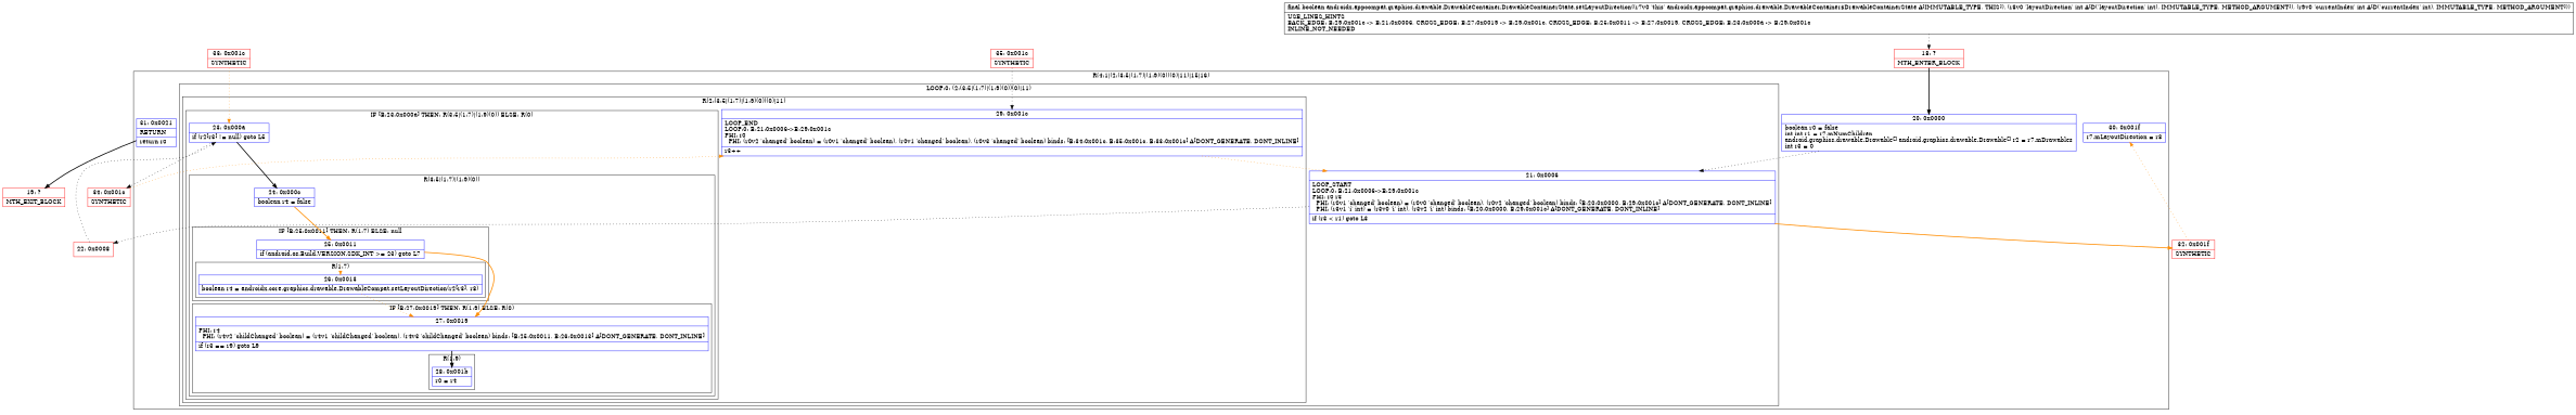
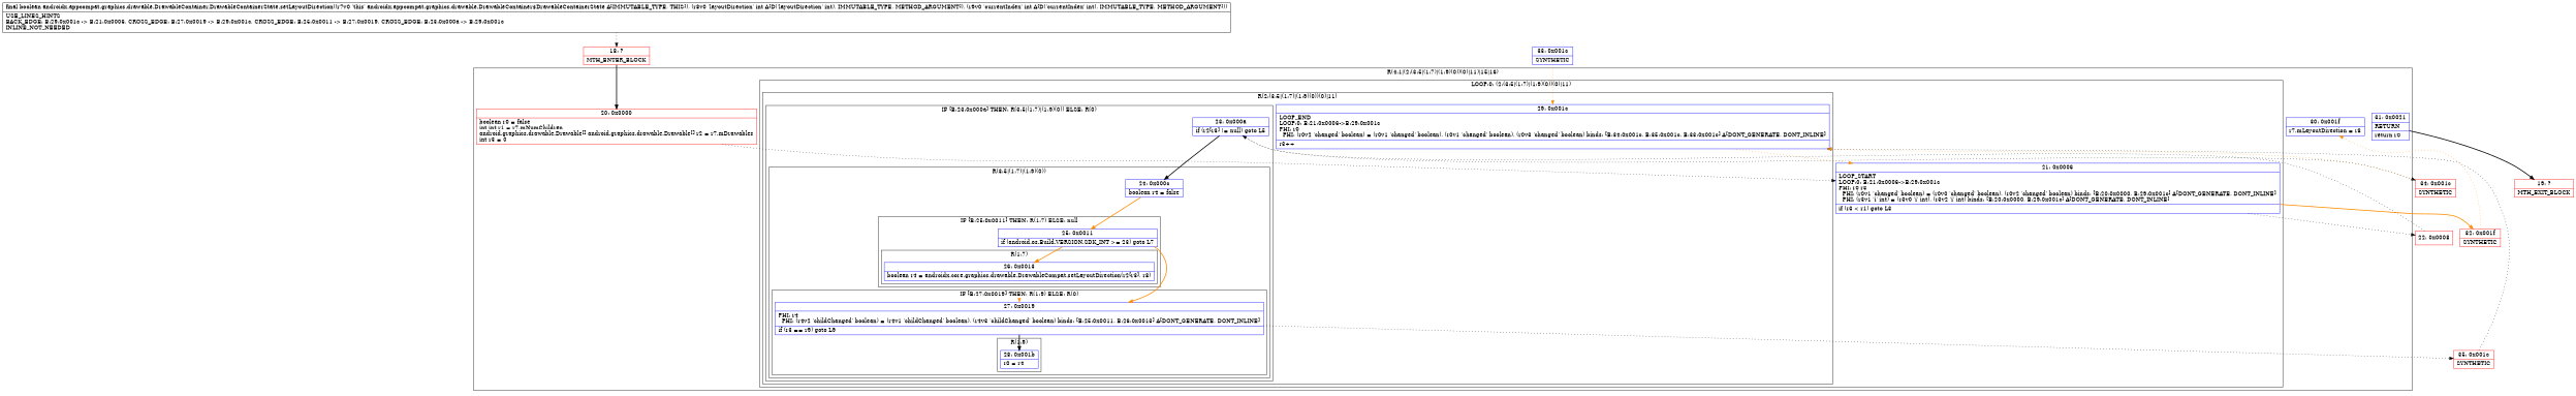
  digraph {
    node [color=blue shape=record]
    edge [color=black style=dotted]
    n1 [label="{26\:\ 0x0013|boolean r4 = androidx.core.graphics.drawable.DrawableCompat.setLayoutDirection(r2[r3], r8)\l}"]
    n2 [label="{25\:\ 0x0011|if (android.os.Build.VERSION.SDK_INT \>= 23) goto L7\l}"]
    n3 [label="{28\:\ 0x001b|r0 = r4\l}"]
    n4 [label="{27\:\ 0x0019|PHI: r4 \l  PHI: (r4v2 'childChanged' boolean) = (r4v1 'childChanged' boolean), (r4v3 'childChanged' boolean) binds: [B:25:0x0011, B:26:0x0013] A[DONT_GENERATE, DONT_INLINE]\l|if (r3 == r9) goto L9\l}"]
    n5 [label="{24\:\ 0x000c|boolean r4 = false\l}"]
    n6 [label="{23\:\ 0x000a|if (r2[r3] != null) goto L5\l}"]
    n7 [label="{29\:\ 0x001c|LOOP_END\lLOOP:0: B:21:0x0006\-\>B:29:0x001c\lPHI: r0 \l  PHI: (r0v2 'changed' boolean) = (r0v1 'changed' boolean), (r0v1 'changed' boolean), (r0v3 'changed' boolean) binds: [B:34:0x001c, B:35:0x001c, B:33:0x001c] A[DONT_GENERATE, DONT_INLINE]\l|r3++\l}"]
    n8 [label="{21\:\ 0x0006|LOOP_START\lLOOP:0: B:21:0x0006\-\>B:29:0x001c\lPHI: r0 r3 \l  PHI: (r0v1 'changed' boolean) = (r0v0 'changed' boolean), (r0v2 'changed' boolean) binds: [B:20:0x0000, B:29:0x001c] A[DONT_GENERATE, DONT_INLINE]\l  PHI: (r3v1 'i' int) = (r3v0 'i' int), (r3v2 'i' int) binds: [B:20:0x0000, B:29:0x001c] A[DONT_GENERATE, DONT_INLINE]\l|if (r3 \< r1) goto L3\l}"]
-   n9 [label="{20\:\ 0x0000|boolean r0 = false\lint int r1 = r7.mNumChildren\landroid.graphics.drawable.Drawable[] android.graphics.drawable.Drawable[] r2 = r7.mDrawables\lint r3 = 0\l}"]
+   n9 [color=red label="{20\:\ 0x0000|boolean r0 = false\lint int r1 = r7.mNumChildren\landroid.graphics.drawable.Drawable[] android.graphics.drawable.Drawable[] r2 = r7.mDrawables\lint r3 = 0\l}"]
    n10 [label="{30\:\ 0x001f|r7.mLayoutDirection = r8\l}"]
    n11 [label="{31\:\ 0x0021|RETURN\l|return r0\l}"]
    n12 [color=red label="{35\:\ 0x001c|SYNTHETIC\l}"]
    n13 [color=red label="{34\:\ 0x001c|SYNTHETIC\l}"]
    n14 [color=red label="{22\:\ 0x0008}"]
    n15 [color=red label="{32\:\ 0x001f|SYNTHETIC\l}"]
    n16 [color=red label="{19\:\ ?|MTH_EXIT_BLOCK\l}"]
-   n17 [color=red label="{33\:\ 0x001c|SYNTHETIC\l}"]
+   n17 [label="{33\:\ 0x001c|SYNTHETIC\l}"]
    n18 [color=red label="{18\:\ ?|MTH_ENTER_BLOCK\l}"]
    n19 [label="{final boolean androidx.appcompat.graphics.drawable.DrawableContainer.DrawableContainerState.setLayoutDirection((r7v0 'this' androidx.appcompat.graphics.drawable.DrawableContainer$DrawableContainerState A[IMMUTABLE_TYPE, THIS]), (r8v0 'layoutDirection' int A[D('layoutDirection' int), IMMUTABLE_TYPE, METHOD_ARGUMENT]), (r9v0 'currentIndex' int A[D('currentIndex' int), IMMUTABLE_TYPE, METHOD_ARGUMENT]))  | USE_LINES_HINTS\lBACK_EDGE: B:29:0x001c \-\> B:21:0x0006, CROSS_EDGE: B:27:0x0019 \-\> B:29:0x001c, CROSS_EDGE: B:25:0x0011 \-\> B:27:0x0019, CROSS_EDGE: B:23:0x000a \-\> B:29:0x001c\lINLINE_NOT_NEEDED\l}" color=""]
    subgraph cluster_1 {
      label="R(4:1|(2:(3:5|(1:7)|(1:9)(0))(0)|11)|15|16)"
      n9
      n10
      n11
      subgraph cluster_2 {
        label="LOOP:0: (2:(3:5|(1:7)|(1:9)(0))(0)|11)"
        n8
        subgraph cluster_3 {
          label="R(2:(3:5|(1:7)|(1:9)(0))(0)|11)"
          n7
          subgraph cluster_4 {
            label="IF [B:23:0x000a] THEN: R(3:5|(1:7)|(1:9)(0)) ELSE: R(0)"
            n6
            subgraph cluster_5 {
              label="R(3:5|(1:7)|(1:9)(0))"
              n5
              subgraph cluster_6 {
                label="IF [B:25:0x0011] THEN: R(1:7) ELSE: null"
                n2
                subgraph cluster_7 {
                  label="R(1:7)"
                  n1
                }
              }
              subgraph cluster_8 {
                label="IF [B:27:0x0019] THEN: R(1:9) ELSE: R(0)"
                n4
                subgraph cluster_9 {
                  label="R(1:9)"
                  n3
                }
                subgraph cluster_10 {
                  label="R(0)"
                }
              }
            }
            subgraph cluster_11 {
              label="R(0)"
            }
          }
        }
      }
    }
    n1 -> n4 [color=darkorange]
-   n2 -> n1 [color=darkorange]
+   n2 -> n1 [color=darkorange style=bold]
    n2 -> n4 [color=darkorange style=bold]
    n4 -> n3 [style=bold]
+   n4 -> n12
    n5 -> n2 [color=darkorange style=bold]
    n6 -> n5 [style=bold]
    n6 -> n13
    n7 -> n8 [color=darkorange]
    n8 -> n14
    n8 -> n15 [color=darkorange style=bold]
    n9 -> n8
    n11 -> n16 [style=bold]
    n12 -> n7
    n13 -> n7 [color=darkorange]
    n14 -> n6
    n15 -> n10 [color=darkorange]
-   n17 -> n6 [color=darkorange]
+   n17 -> n7 [color=darkorange]
    n18 -> n9 [style=bold]
    n19 -> n18
  }
